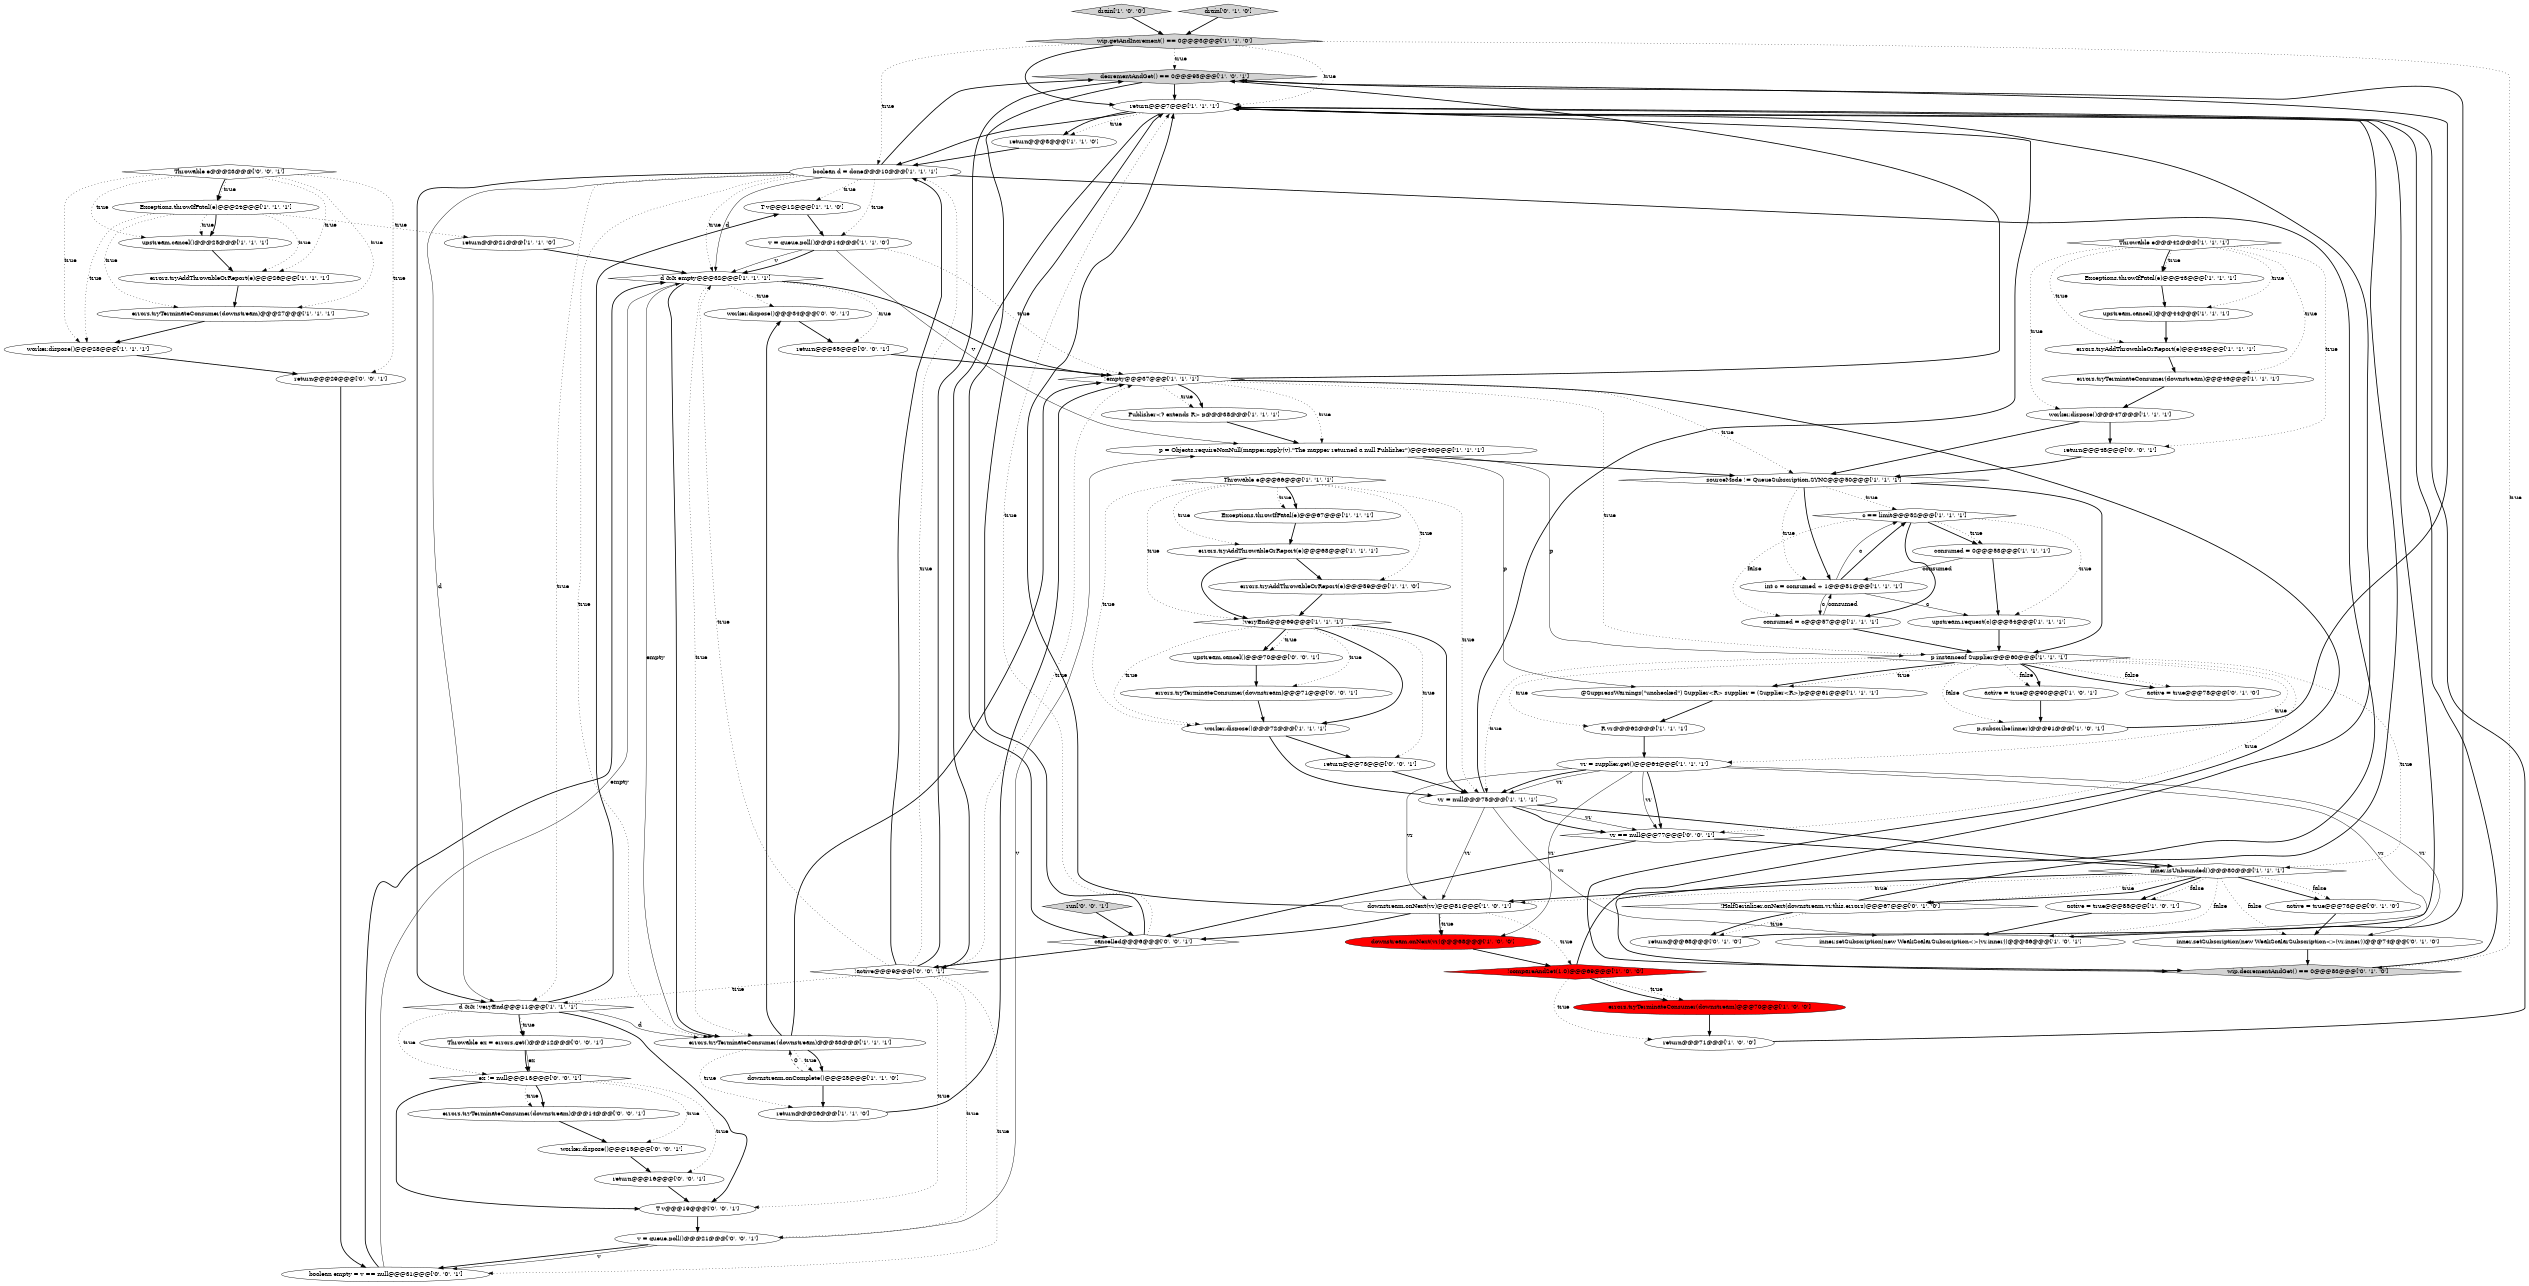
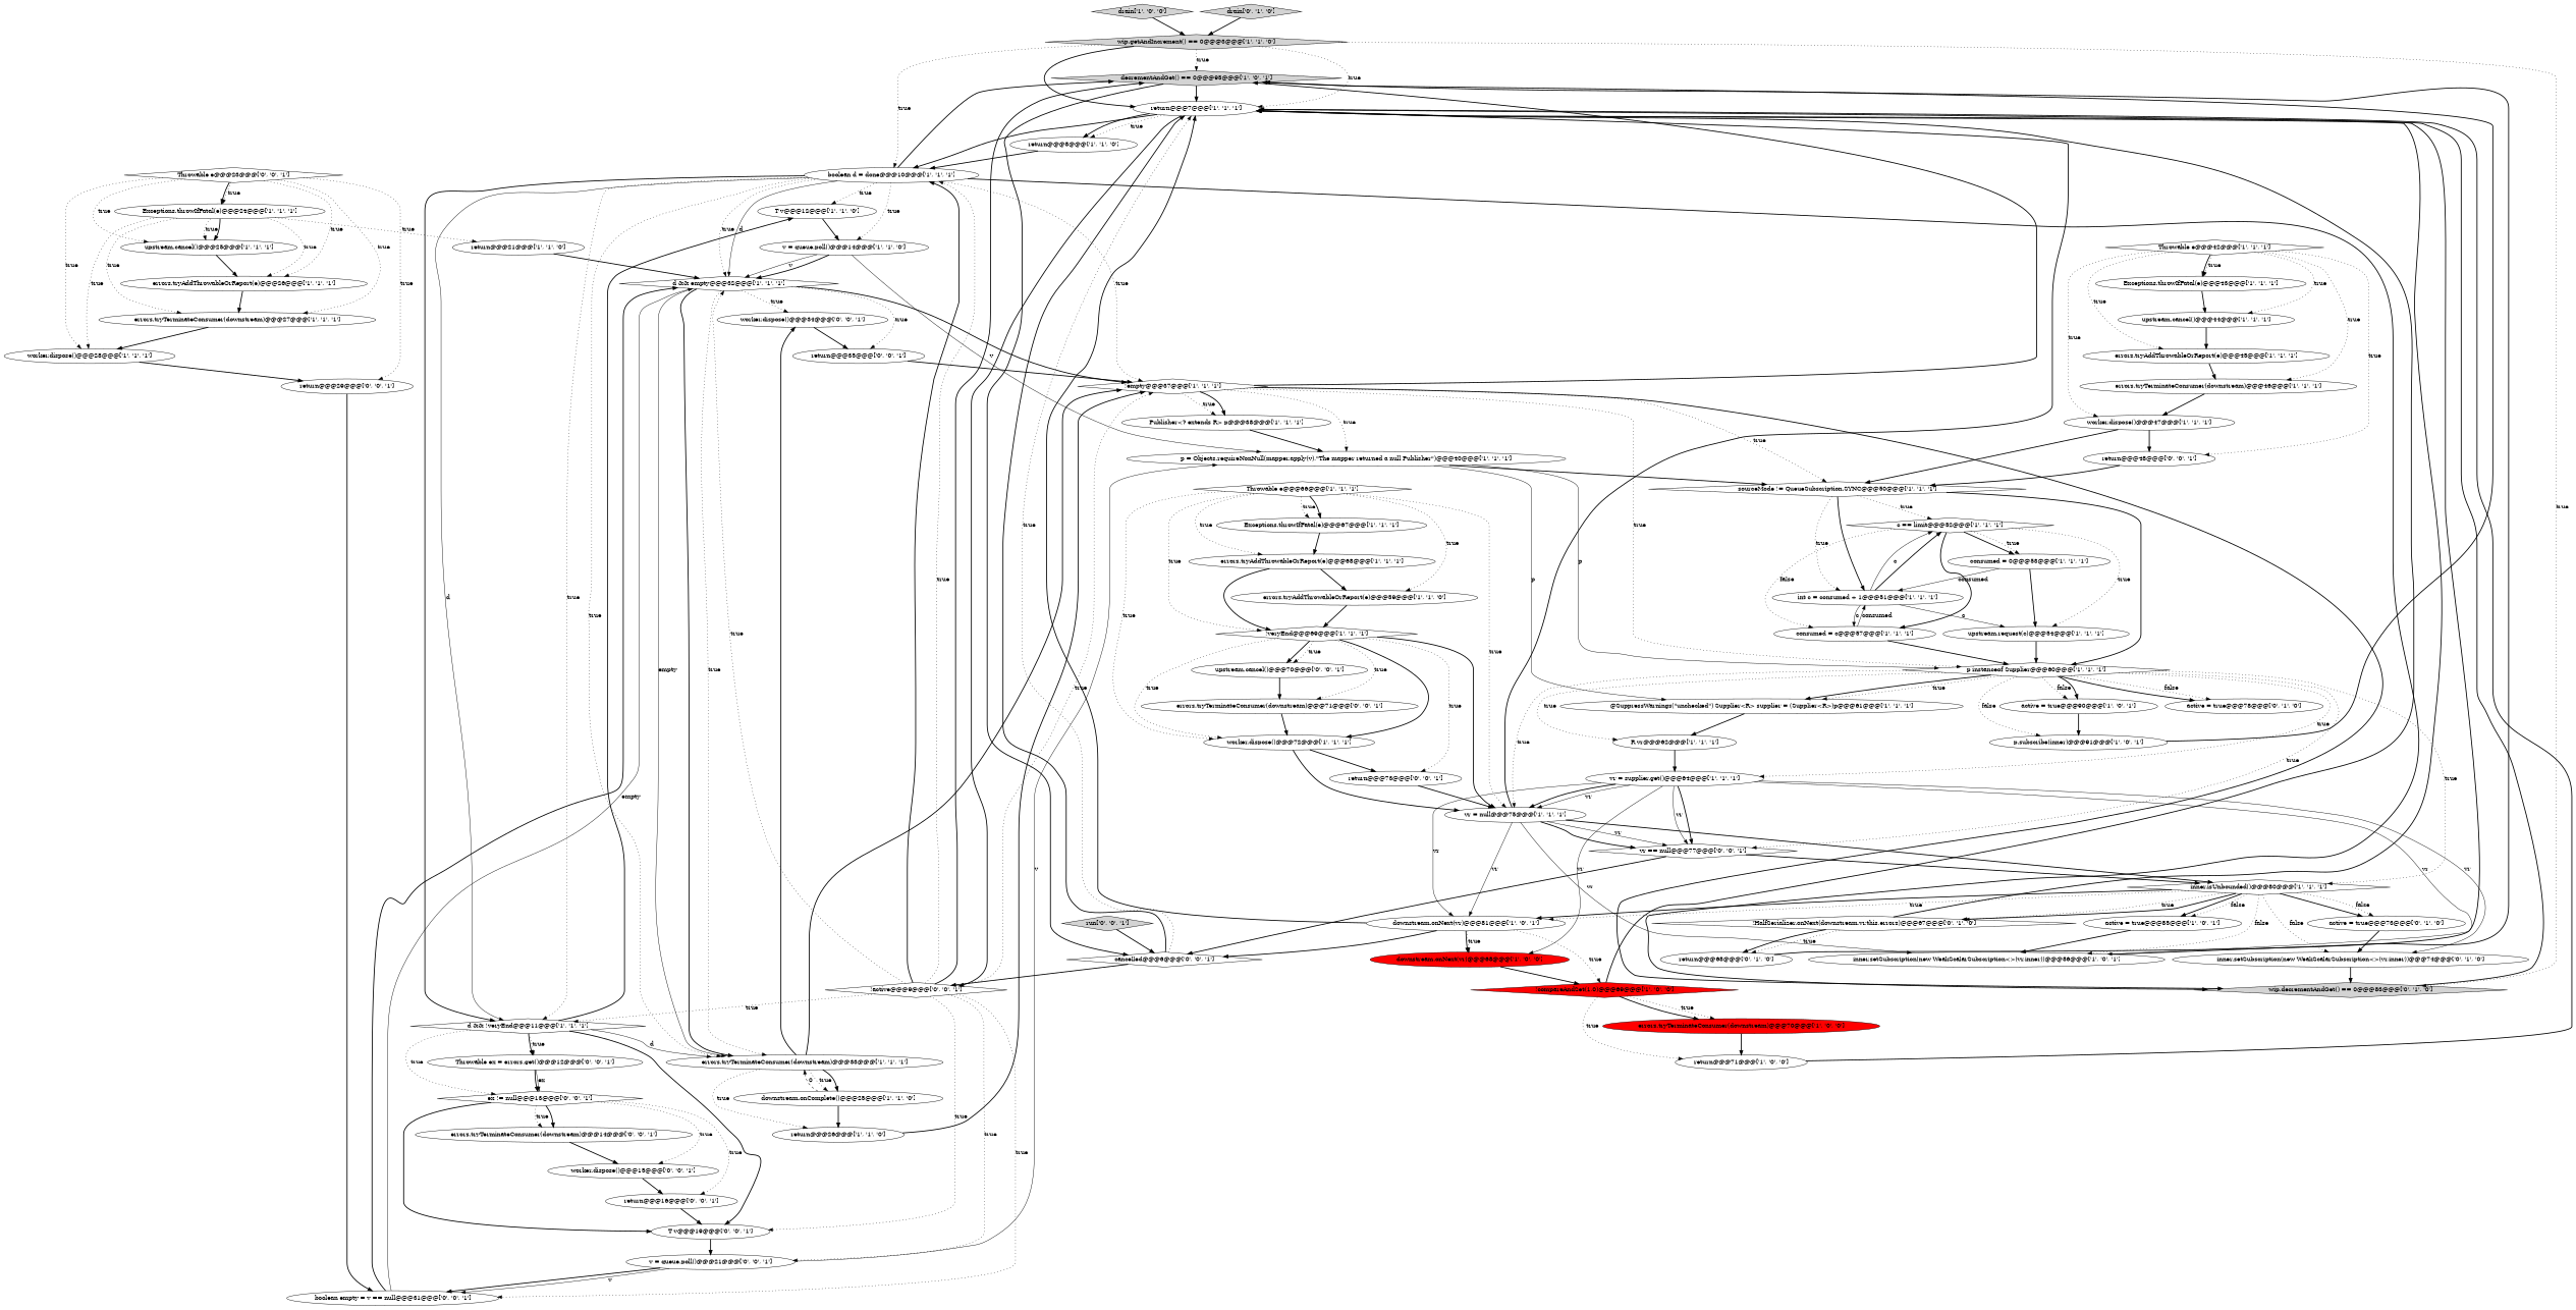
  digraph {
    node [fillcolor=white shape=ellipse style=filled]
    edge [style=bold]
    n1 [fillcolor=lightgray label="decrementAndGet() == 0@@@95@@@['1', '0', '1']" shape=diamond]
    n2 [label="return@@@7@@@['1', '1', '1']"]
    n3 [label="cancelled@@@6@@@['0', '0', '1']" shape=diamond]
    n4 [label="boolean d = done@@@10@@@['1', '1', '1']"]
    n5 [label="return@@@8@@@['1', '1', '0']"]
    n6 [label="!active@@@9@@@['0', '0', '1']" shape=diamond]
    n7 [label="return@@@16@@@['0', '0', '1']"]
    n8 [label="T v@@@19@@@['0', '0', '1']"]
    n9 [label="v = queue.poll()@@@21@@@['0', '0', '1']"]
    n10 [label="return@@@48@@@['0', '0', '1']"]
    n11 [label="sourceMode != QueueSubscription.SYNC@@@50@@@['1', '1', '1']" shape=diamond]
    n12 [label="p instanceof Supplier@@@60@@@['1', '1', '1']" shape=diamond]
    n13 [label="c == limit@@@52@@@['1', '1', '1']" shape=diamond]
    n14 [label="int c = consumed + 1@@@51@@@['1', '1', '1']"]
    n15 [label="Throwable ex = errors.get()@@@12@@@['0', '0', '1']"]
    n16 [label="ex != null@@@13@@@['0', '0', '1']" shape=diamond]
    n17 [label="worker.dispose()@@@15@@@['0', '0', '1']"]
    n18 [label="errors.tryTerminateConsumer(downstream)@@@14@@@['0', '0', '1']"]
    n19 [label="d && empty@@@32@@@['1', '1', '1']" shape=diamond]
    n20 [label="worker.dispose()@@@34@@@['0', '0', '1']"]
    n21 [label="return@@@35@@@['0', '0', '1']"]
    n22 [label="!empty@@@37@@@['1', '1', '1']" shape=diamond]
    n23 [label="errors.tryTerminateConsumer(downstream)@@@33@@@['1', '1', '1']"]
    n24 [fillcolor=lightgray label="wip.decrementAndGet() == 0@@@83@@@['0', '1', '0']" shape=diamond]
    n25 [label="p = Objects.requireNonNull(mapper.apply(v),\"The mapper returned a null Publisher\")@@@40@@@['1', '1', '1']"]
    n26 [label="Publisher<? extends R> p@@@38@@@['1', '1', '1']"]
    n27 [label="downstream.onComplete()@@@25@@@['1', '1', '0']"]
    n28 [label="return@@@26@@@['1', '1', '0']"]
    n29 [label="errors.tryAddThrowableOrReport(e)@@@68@@@['1', '1', '1']"]
    n30 [label="errors.tryAddThrowableOrReport(e)@@@59@@@['1', '1', '0']"]
    n31 [label="!veryEnd@@@69@@@['1', '1', '1']" shape=diamond]
    n32 [label="return@@@73@@@['0', '0', '1']"]
    n33 [label="vr = null@@@75@@@['1', '1', '1']"]
    n34 [label="worker.dispose()@@@72@@@['1', '1', '1']"]
    n35 [label="upstream.cancel()@@@70@@@['0', '0', '1']"]
    n36 [label="errors.tryTerminateConsumer(downstream)@@@71@@@['0', '0', '1']"]
    n37 [label="return@@@21@@@['1', '1', '0']"]
    n38 [label="v = queue.poll()@@@14@@@['1', '1', '0']"]
    n39 [label="d && !veryEnd@@@11@@@['1', '1', '1']" shape=diamond]
    n40 [label="T v@@@12@@@['1', '1', '0']"]
    n41 [label="inner.isUnbounded()@@@80@@@['1', '1', '1']" shape=diamond]
    n42 [label="vr == null@@@77@@@['0', '0', '1']" shape=diamond]
    n43 [label="inner.setSubscription(new WeakScalarSubscription<>(vr,inner))@@@86@@@['1', '0', '1']"]
    n44 [label="downstream.onNext(vr)@@@81@@@['1', '0', '1']"]
    n45 [label="@SuppressWarnings(\"unchecked\") Supplier<R> supplier = (Supplier<R>)p@@@61@@@['1', '1', '1']"]
    n46 [label="active = true@@@78@@@['0', '1', '0']"]
    n47 [label="p.subscribe(inner)@@@91@@@['1', '0', '1']"]
    n48 [label="R vr@@@62@@@['1', '1', '1']"]
    n49 [label="active = true@@@90@@@['1', '0', '1']"]
    n50 [label="vr = supplier.get()@@@64@@@['1', '1', '1']"]
    n51 [label="active = true@@@73@@@['0', '1', '0']"]
    n52 [label="!HalfSerializer.onNext(downstream,vr,this,errors)@@@67@@@['0', '1', '0']" shape=diamond]
    n53 [label="active = true@@@85@@@['1', '0', '1']"]
    n54 [label="inner.setSubscription(new WeakScalarSubscription<>(vr,inner))@@@74@@@['0', '1', '0']"]
    n55 [fillcolor=red label="downstream.onNext(vr)@@@68@@@['1', '0', '0']"]
    n56 [label="Throwable e@@@42@@@['1', '1', '1']" shape=diamond]
    n57 [label="Exceptions.throwIfFatal(e)@@@43@@@['1', '1', '1']"]
    n58 [label="upstream.cancel()@@@44@@@['1', '1', '1']"]
    n59 [label="errors.tryAddThrowableOrReport(e)@@@45@@@['1', '1', '1']"]
    n60 [label="errors.tryTerminateConsumer(downstream)@@@46@@@['1', '1', '1']"]
    n61 [label="worker.dispose()@@@47@@@['1', '1', '1']"]
    n62 [fillcolor=lightgray label="wip.getAndIncrement() == 0@@@3@@@['1', '1', '0']" shape=diamond]
    n63 [label="boolean empty = v == null@@@31@@@['0', '0', '1']"]
    n64 [fillcolor=red label="!compareAndSet(1,0)@@@69@@@['1', '0', '0']" shape=diamond]
    n65 [label="return@@@68@@@['0', '1', '0']"]
    n66 [label="Exceptions.throwIfFatal(e)@@@24@@@['1', '1', '1']"]
    n67 [label="upstream.cancel()@@@25@@@['1', '1', '1']"]
    n68 [label="worker.dispose()@@@28@@@['1', '1', '1']"]
    n69 [label="errors.tryAddThrowableOrReport(e)@@@26@@@['1', '1', '1']"]
    n70 [label="errors.tryTerminateConsumer(downstream)@@@27@@@['1', '1', '1']"]
    n71 [label="return@@@29@@@['0', '0', '1']"]
    n72 [label="upstream.request(c)@@@54@@@['1', '1', '1']"]
    n73 [label="consumed = 0@@@53@@@['1', '1', '1']"]
    n74 [label="consumed = c@@@57@@@['1', '1', '1']"]
    n75 [label="return@@@71@@@['1', '0', '0']"]
    n76 [fillcolor=lightgray label="run['0', '0', '1']" shape=diamond]
    n77 [fillcolor=red label="errors.tryTerminateConsumer(downstream)@@@70@@@['1', '0', '0']"]
    n78 [label="Throwable e@@@23@@@['0', '0', '1']" shape=diamond]
    n79 [label="Throwable e@@@66@@@['1', '1', '1']" shape=diamond]
    n80 [label="Exceptions.throwIfFatal(e)@@@67@@@['1', '1', '1']"]
    n81 [fillcolor=lightgray label="drain['1', '0', '0']" shape=diamond]
    n82 [fillcolor=lightgray label="drain['0', '1', '0']" shape=diamond]
    n1 -> n2
    n1 -> n3
    n2 -> n4
    n2 -> n5 [label=true style=dotted]
    n2 -> n5
    n2 -> n6
    n3 -> n2
    n3 -> n2 [label=true style=dotted]
    n3 -> n6
    n4 -> n1
    n4 -> n19 [label=d style=solid]
    n4 -> n19 [label=true style=dotted]
-   n38 -> n22 [label=true style=dotted]
+   n4 -> n22 [label=true style=dotted]
    n4 -> n23 [label=true style=dotted]
    n4 -> n24
    n4 -> n38 [label=true style=dotted]
    n4 -> n39 [label=d style=solid]
    n4 -> n39 [label=true style=dotted]
    n4 -> n39
    n4 -> n40 [label=true style=dotted]
    n5 -> n4
    n6 -> n1
    n6 -> n4
    n6 -> n4 [label=true style=dotted]
    n6 -> n8 [label=true style=dotted]
    n6 -> n9 [label=true style=dotted]
    n6 -> n19 [label=true style=dotted]
    n6 -> n22 [label=true style=dotted]
    n6 -> n39 [label=true style=dotted]
    n6 -> n63 [label=true style=dotted]
    n7 -> n8
    n8 -> n9
    n9 -> n25 [label=v style=solid]
    n9 -> n63
    n9 -> n63 [label=v style=solid]
    n10 -> n11
    n11 -> n12
    n11 -> n13 [label=true style=dotted]
    n11 -> n14 [label=true style=dotted]
    n11 -> n14
    n12 -> n33 [label=true style=dotted]
    n12 -> n41 [label=true style=dotted]
    n12 -> n42 [label=true style=dotted]
    n12 -> n45
    n12 -> n45 [label=true style=dotted]
    n12 -> n46 [label=false style=dotted]
    n12 -> n46
    n12 -> n47 [label=false style=dotted]
    n12 -> n48 [label=true style=dotted]
    n12 -> n49 [label=false style=dotted]
    n12 -> n49
    n12 -> n50 [label=true style=dotted]
    n13 -> n72 [label=true style=dotted]
    n13 -> n73
    n13 -> n73 [label=true style=dotted]
    n13 -> n74
    n13 -> n74 [label=false style=dotted]
    n14 -> n13
    n14 -> n13 [label=c style=solid]
    n14 -> n72 [label=c style=solid]
    n14 -> n74 [label=c style=solid]
    n15 -> n16 [label=ex style=solid]
    n15 -> n16
    n16 -> n7 [label=true style=dotted]
    n16 -> n8
    n16 -> n17 [label=true style=dotted]
    n16 -> n18
    n16 -> n18 [label=true style=dotted]
    n17 -> n7
    n18 -> n17
    n19 -> n20 [label=true style=dotted]
    n19 -> n21 [label=true style=dotted]
    n19 -> n22
    n19 -> n23
    n19 -> n23 [label=true style=dotted]
    n19 -> n23 [label=empty style=solid]
    n20 -> n21
    n21 -> n22
    n22 -> n1
    n22 -> n11 [label=true style=dotted]
    n22 -> n12 [label=true style=dotted]
    n22 -> n24
    n22 -> n25 [label=true style=dotted]
    n22 -> n26 [label=true style=dotted]
    n22 -> n26
    n23 -> n20
    n23 -> n22
    n23 -> n27 [label=true style=dotted]
    n23 -> n27
    n23 -> n28 [label=true style=dotted]
    n24 -> n2
    n25 -> n11
    n25 -> n12 [label=p style=solid]
    n25 -> n45 [label=p style=solid]
    n26 -> n25
    n27 -> n23 [label=0 style=dashed]
    n27 -> n28
    n28 -> n22
    n29 -> n30
    n29 -> n31
    n30 -> n31
    n31 -> n32 [label=true style=dotted]
    n31 -> n33
    n31 -> n34
    n31 -> n34 [label=true style=dotted]
    n31 -> n35
    n31 -> n35 [label=true style=dotted]
    n31 -> n36 [label=true style=dotted]
    n32 -> n33
    n33 -> n2
    n33 -> n41
    n33 -> n42
    n33 -> n42 [label=vr style=solid]
    n33 -> n43 [label=vr style=solid]
    n33 -> n44 [label=vr style=solid]
    n34 -> n32
    n34 -> n33
    n35 -> n36
    n36 -> n34
    n37 -> n19
    n38 -> n19
    n38 -> n19 [label=v style=solid]
    n38 -> n25 [label=v style=solid]
    n39 -> n8
    n39 -> n15
    n39 -> n15 [label=true style=dotted]
    n39 -> n16 [label=true style=dotted]
    n39 -> n23 [label=d style=solid]
    n39 -> n40
    n40 -> n38
    n41 -> n43 [label=false style=dotted]
    n41 -> n44 [label=true style=dotted]
    n41 -> n44
    n41 -> n51 [label=false style=dotted]
    n41 -> n51
    n41 -> n52 [label=true style=dotted]
    n41 -> n52
    n41 -> n53
    n41 -> n53 [label=false style=dotted]
    n41 -> n54 [label=false style=dotted]
    n42 -> n3
    n42 -> n41
    n43 -> n1
    n44 -> n2
    n44 -> n3
    n44 -> n55
    n44 -> n55 [label=true style=dotted]
    n44 -> n64 [label=true style=dotted]
    n45 -> n48
    n47 -> n1
    n48 -> n50
    n49 -> n47
    n50 -> n33
    n50 -> n33 [label=vr style=solid]
    n50 -> n42
    n50 -> n42 [label=vr style=solid]
    n50 -> n43 [label=vr style=solid]
    n50 -> n44 [label=vr style=solid]
    n50 -> n54 [label=vr style=solid]
    n50 -> n55 [label=vr style=solid]
    n51 -> n54
    n52 -> n2
    n52 -> n65 [label=true style=dotted]
    n52 -> n65
    n53 -> n43
    n54 -> n24
    n55 -> n64
    n56 -> n10 [label=true style=dotted]
    n56 -> n57 [label=true style=dotted]
    n56 -> n57
    n56 -> n58 [label=true style=dotted]
    n56 -> n59 [label=true style=dotted]
    n56 -> n60 [label=true style=dotted]
    n56 -> n61 [label=true style=dotted]
    n57 -> n58
    n58 -> n59
    n59 -> n60
    n60 -> n61
    n61 -> n10
    n61 -> n11
    n62 -> n1 [label=true style=dotted]
    n62 -> n2 [label=true style=dotted]
    n62 -> n2
    n62 -> n4 [label=true style=dotted]
    n62 -> n24 [label=true style=dotted]
    n63 -> n19
    n63 -> n19 [label=empty style=solid]
    n64 -> n2
    n64 -> n75 [label=true style=dotted]
    n64 -> n77 [label=true style=dotted]
    n64 -> n77
    n65 -> n2
    n66 -> n37 [label=true style=dotted]
    n66 -> n67 [label=true style=dotted]
    n66 -> n67
    n66 -> n68 [label=true style=dotted]
    n66 -> n69 [label=true style=dotted]
    n66 -> n70 [label=true style=dotted]
    n67 -> n69
    n68 -> n71
    n69 -> n70
    n70 -> n68
    n71 -> n63
    n72 -> n12
    n73 -> n14 [label=consumed style=solid]
    n73 -> n72
    n74 -> n12
    n74 -> n14 [label=consumed style=solid]
    n75 -> n2
    n76 -> n3
    n77 -> n75
    n78 -> n66 [label=true style=dotted]
    n78 -> n66
    n78 -> n67 [label=true style=dotted]
    n78 -> n68 [label=true style=dotted]
    n78 -> n69 [label=true style=dotted]
    n78 -> n70 [label=true style=dotted]
    n78 -> n71 [label=true style=dotted]
    n79 -> n29 [label=true style=dotted]
    n79 -> n30 [label=true style=dotted]
    n79 -> n31 [label=true style=dotted]
    n79 -> n33 [label=true style=dotted]
    n79 -> n34 [label=true style=dotted]
    n79 -> n80 [label=true style=dotted]
    n79 -> n80
    n80 -> n29
    n81 -> n62
    n82 -> n62
  }
